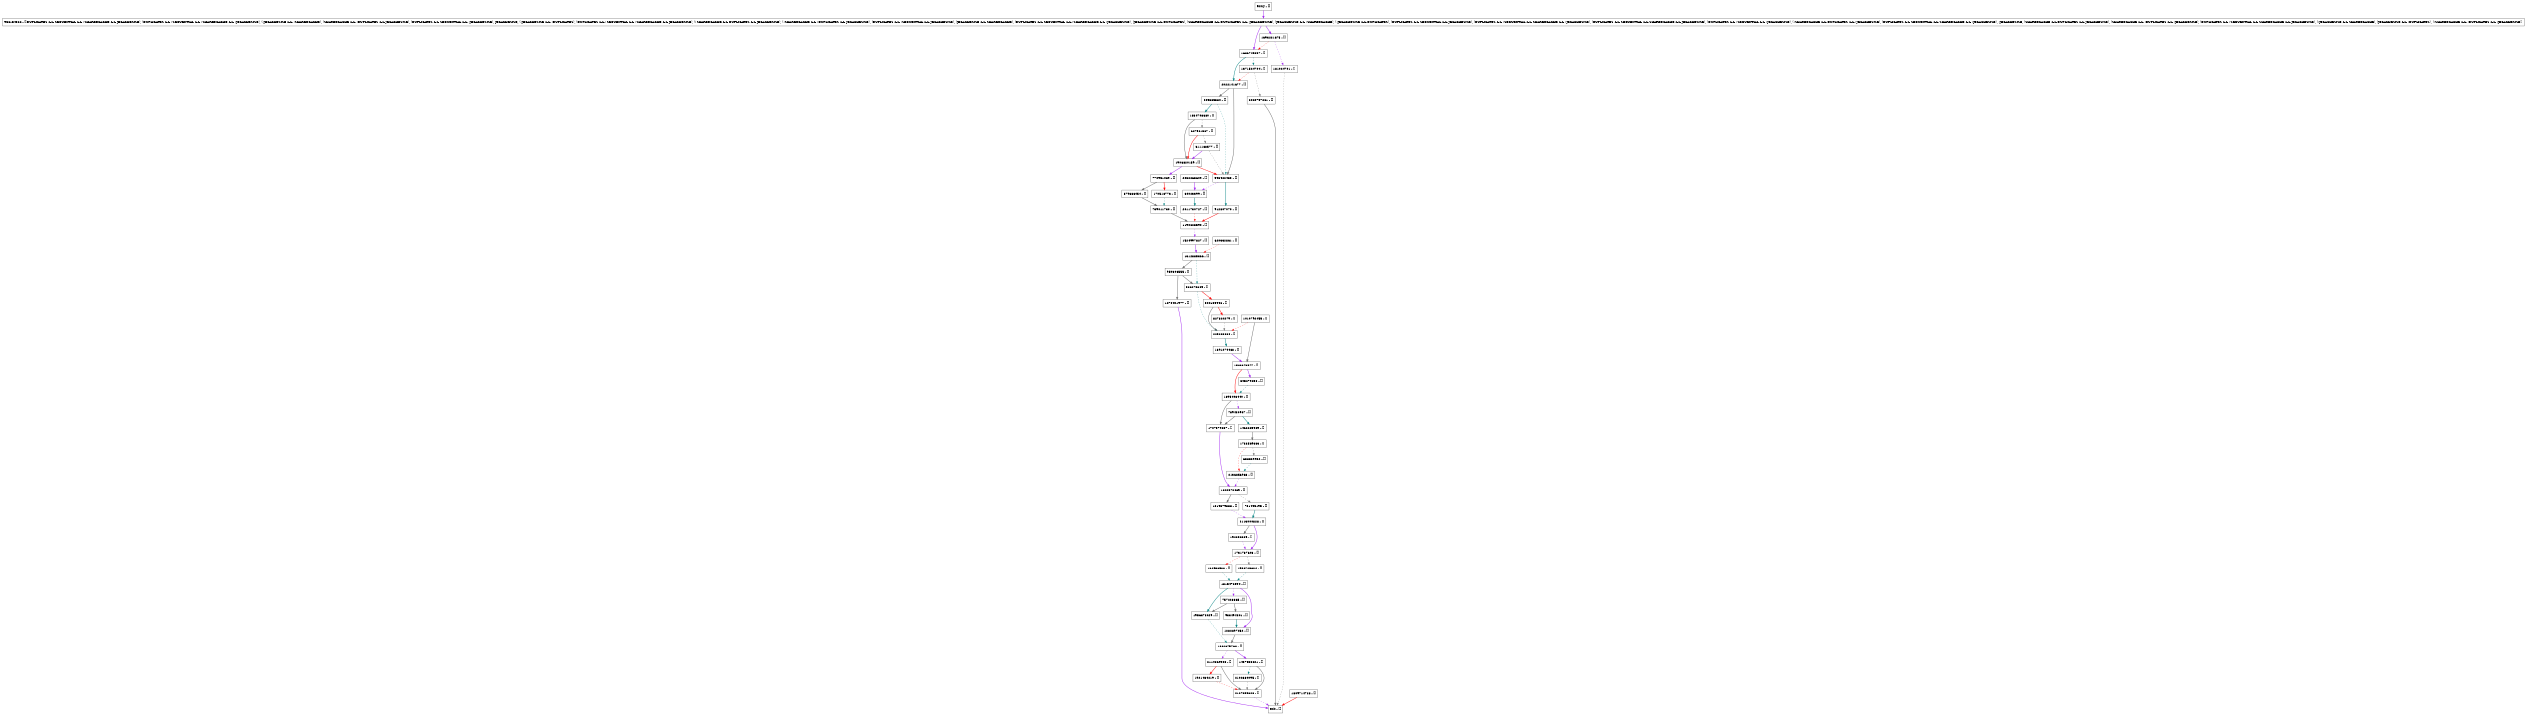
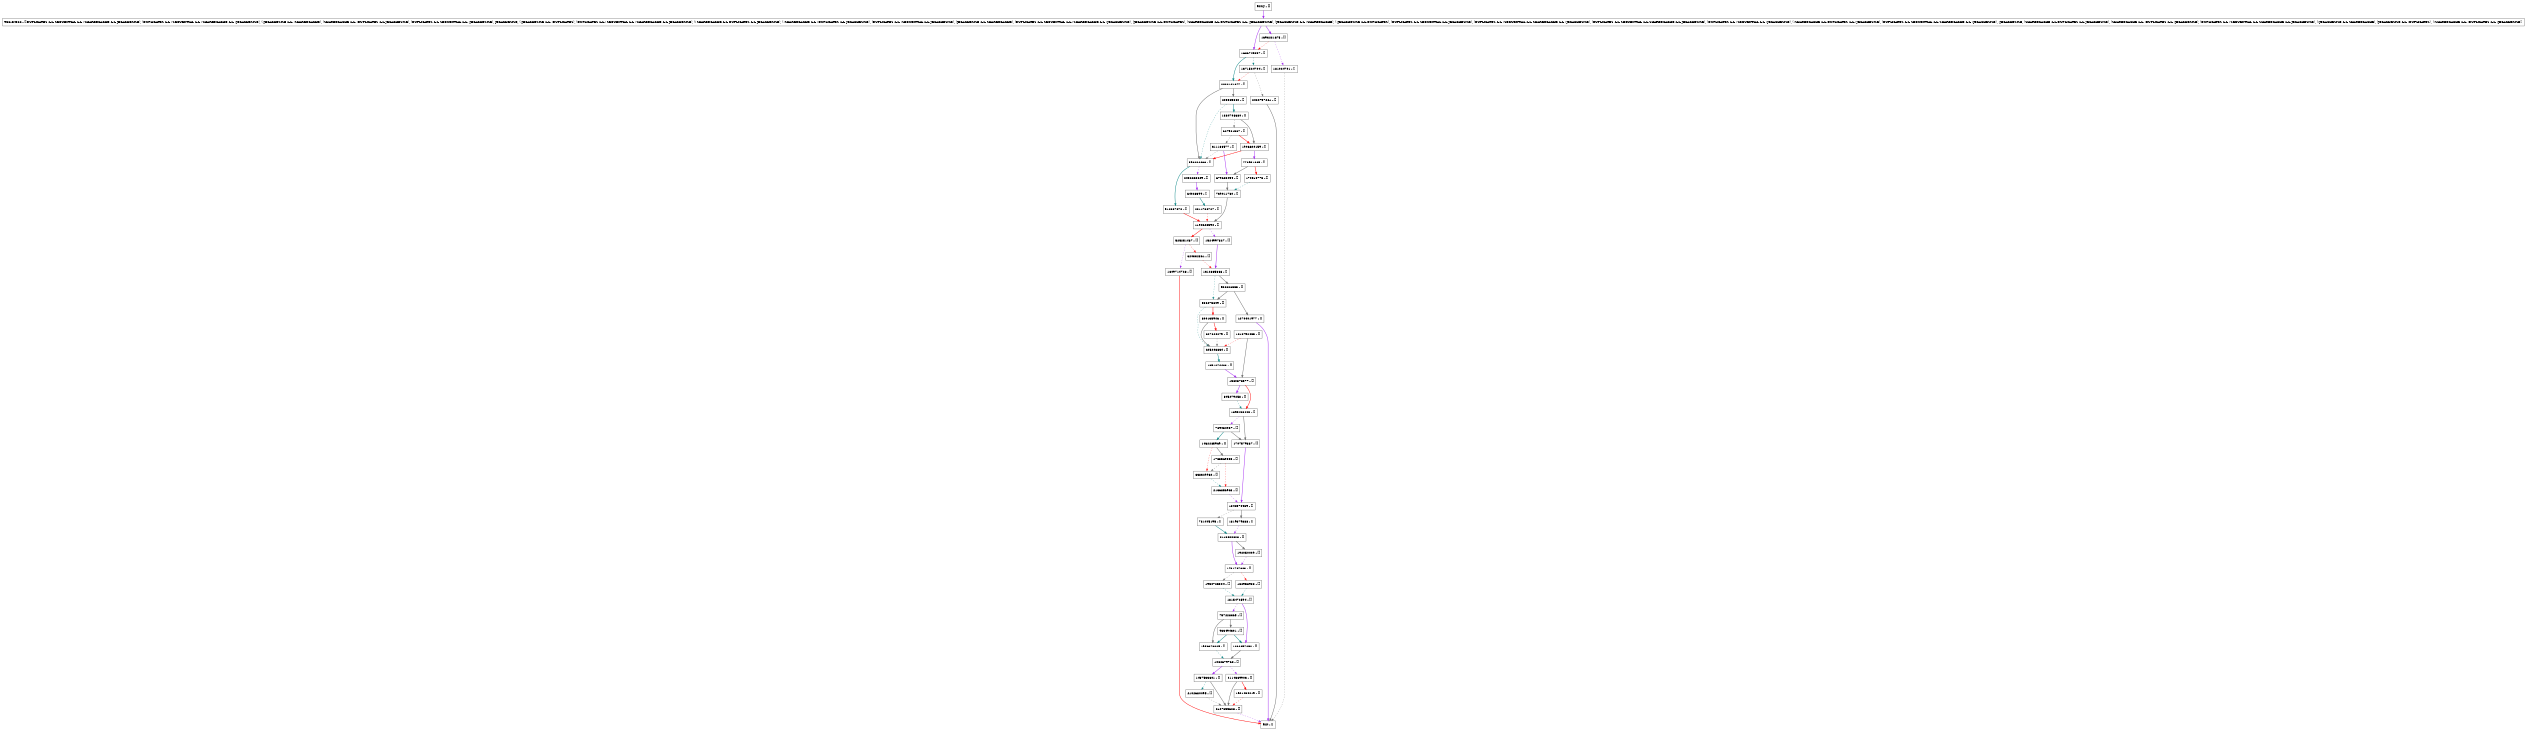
  digraph {
    node [shape=record]
    edge [color=gray40 style=bold]
    n1 [label="2020757261 - []"]
    n2 [label="exit - []"]
    n3 [label="192050009 - []"]
    n4 [label="1731787603 - []"]
    n5 [label="132958988 - []"]
    n6 [label="1950725304 - []"]
    n7 [label="205385380 - []"]
    n8 [label="593422433 - []"]
    n9 [label="1334708680 - []"]
    n10 [label="912807070 - []"]
    n11 [label="2032263609 - []"]
    n12 [label="1906820159 - []"]
    n13 [label="627981587 - []"]
    n14 [label="2011730727 - []"]
    n15 [label="1190623590 - []"]
    n16 [label="1371524704 - []"]
    n17 [label="2022141677 - []"]
    n18 [label="311188577 - []"]
    n19 [label="770951089 - []"]
    n20 [label="1580373577 - []"]
    n21 [label="345279258 - []"]
    n22 [label="1395408440 - []"]
    n23 [label="1707579887 - []"]
    n24 [label="789430937 - []"]
    n25 [label="1921484219 - []"]
    n26 [label="2127655628 - []"]
    n27 [label="1524997827 - []"]
    n28 [label="1312885366 - []"]
    n29 [label="950306555 - []"]
    n30 [label="588275849 - []"]
    n31 [label="1815472594 - []"]
    n32 [label="1282897252 - []"]
    n33 [label="757228365 - []"]
    n34 [label="181024701 - []"]
    n35 [label="1270401977 - []"]
    n36 [label="225208834 - []"]
    n37 [label="300135946 - []"]
    n38 [label="1819379888 - []"]
    n39 [label="2113000828 - []"]
+   n40 [label="525251487 - []"]
    n41 [label="731445195 - []"]
    n42 [label="1733569333 - []"]
    n43 [label="638329932 - []"]
    n44 [label="2136856963 - []"]
    n45 [label="1842570439 - []"]
    n46 [label="739011730 - []"]
    n47 [label="1686745857 - []"]
    n48 [label="1082679768 - []"]
    n49 [label="2114869903 - []"]
    n50 [label="1437533601 - []"]
    n51 [label="1391274488 - []"]
    n52 [label="64023399 - []"]
    n53 [label="933494301 - []"]
    n54 [label="1956373029 - []"]
    n55 [label="entry - []"]
    n56 [label="958154322 - [(DUPLICATES && SEQUENTIAL && !SHAREDCACHE && JECACHESIZE), (DUPLICATES && !SEQUENTIAL && !SHAREDCACHE && !JECACHESIZE), (!JECACHESIZE && !SHAREDCACHE), (SHAREDCACHE && !DUPLICATES && JECACHESIZE), (DUPLICATES && SEQUENTIAL && !JECACHESIZE), JECACHESIZE, (!JECACHESIZE && !DUPLICATES), (DUPLICATES && !SEQUENTIAL && !SHAREDCACHE && JECACHESIZE), (!SHAREDCACHE && DUPLICATES && JECACHESIZE), (!SHAREDCACHE && !DUPLICATES && JECACHESIZE), (DUPLICATES && !SEQUENTIAL && JECACHESIZE), (JECACHESIZE && SHAREDCACHE), (DUPLICATES && SEQUENTIAL && !SHAREDCACHE && !JECACHESIZE), (JECACHESIZE && DUPLICATES), (SHAREDCACHE && DUPLICATES && !JECACHESIZE), (JECACHESIZE && !SHAREDCACHE), (!JECACHESIZE && DUPLICATES), (DUPLICATES && SEQUENTIAL && JECACHESIZE), (DUPLICATES && !SEQUENTIAL && SHAREDCACHE && !JECACHESIZE), (DUPLICATES && SEQUENTIAL && SHAREDCACHE && JECACHESIZE), (DUPLICATES && !SEQUENTIAL && !JECACHESIZE), (!SHAREDCACHE && DUPLICATES && !JECACHESIZE), (DUPLICATES && SEQUENTIAL && SHAREDCACHE && !JECACHESIZE), !JECACHESIZE, (SHAREDCACHE && DUPLICATES && JECACHESIZE), (SHAREDCACHE && !DUPLICATES && !JECACHESIZE), (DUPLICATES && !SEQUENTIAL && SHAREDCACHE && JECACHESIZE), (!JECACHESIZE && SHAREDCACHE), (JECACHESIZE && !DUPLICATES), (!SHAREDCACHE && !DUPLICATES && !JECACHESIZE)]"]
    n57 [label="1693221675 - []"]
    n58 [label="827824279 - []"]
    n59 [label="1010792455 - []"]
    n60 [label="679686454 - []"]
    n61 [label="170518773 - []"]
    n62 [label="1462285969 - []"]
    n63 [label="2102680095 - []"]
    n64 [label="620332861 - []"]
    n65 [label="1809714728 - []"]
    n1 -> n2
    n3 -> n4 [color=purple style=dashed]
    n4 -> n5 [color=red style=dashed]
    n4 -> n6 [style=dashed]
    n5 -> n31 [color=teal style=dashed]
    n6 -> n31 [color=teal style=dashed]
    n7 -> n8 [color=teal style=dashed]
    n7 -> n9 [color=teal]
    n8 -> n10 [color=teal]
-   n8 -> n52 [color=purple style=dashed]
+   n8 -> n11 [color=purple style=dashed]
    n9 -> n12
    n9 -> n13 [style=dashed]
    n10 -> n15 [color=red]
    n11 -> n52 [color=purple]
    n12 -> n8 [color=red]
    n12 -> n19 [color=purple]
    n13 -> n12 [color=red]
    n13 -> n18 [style=dashed]
    n14 -> n15 [color=red style=dashed]
    n15 -> n27 [color=purple style=dashed]
+   n15 -> n40 [color=red]
    n16 -> n1 [style=dashed]
    n16 -> n17 [color=red style=dashed]
    n17 -> n7
    n17 -> n8
    n18 -> n8 [style=dashed]
-   n18 -> n12 [color=purple]
+   n18 -> n60 [color=purple]
    n19 -> n60
    n19 -> n61 [color=red]
    n20 -> n21 [color=purple]
    n20 -> n22 [color=red]
    n21 -> n22 [color=teal style=dashed]
    n22 -> n23
    n22 -> n24 [color=purple style=dashed]
    n23 -> n45 [color=purple]
    n24 -> n23
    n24 -> n62 [color=teal]
    n25 -> n26 [color=red style=dashed]
    n26 -> n2 [color=purple style=dashed]
    n27 -> n28 [color=purple]
    n28 -> n29
    n28 -> n30 [color=teal style=dashed]
    n29 -> n30
    n29 -> n35
    n30 -> n36 [color=teal style=dashed]
    n30 -> n37 [color=red]
    n31 -> n32 [color=purple]
    n31 -> n33 [color=purple style=dashed]
    n32 -> n48
    n33 -> n53
    n33 -> n54
    n34 -> n2 [style=dashed]
    n35 -> n2 [color=purple]
    n36 -> n51 [color=teal]
    n37 -> n36
    n37 -> n58 [color=red]
    n38 -> n39 [color=purple style=dashed]
    n39 -> n3
    n39 -> n4 [color=purple]
+   n40 -> n64 [color=red style=dashed]
+   n40 -> n65 [color=purple style=dashed]
    n41 -> n39 [color=teal]
    n42 -> n43 [style=dashed]
    n42 -> n44 [color=red style=dashed]
    n43 -> n44 [color=teal style=dashed]
    n44 -> n45 [color=purple style=dashed]
    n45 -> n38
    n45 -> n41 [style=dashed]
    n46 -> n15
    n47 -> n16 [color=teal style=dashed]
    n47 -> n17 [color=teal]
    n48 -> n49 [color=purple style=dashed]
    n48 -> n50 [color=purple]
    n49 -> n25 [color=red]
    n49 -> n26
    n50 -> n26
    n50 -> n63 [color=teal style=dashed]
    n51 -> n20 [color=purple]
    n52 -> n14 [color=teal]
    n53 -> n32 [color=teal]
-   n31 -> n54 [color=teal]
+   n53 -> n54 [color=teal]
    n54 -> n48 [color=teal style=dashed]
    n55 -> n56 [color=purple]
    n56 -> n47 [color=purple]
    n56 -> n57 [color=purple]
    n57 -> n34 [color=purple style=dashed]
    n57 -> n47 [color=red style=dashed]
    n58 -> n36 [style=dashed]
    n59 -> n20
    n59 -> n36 [color=red style=dashed]
    n60 -> n46
    n61 -> n46 [color=teal style=dashed]
    n62 -> n42
+   n62 -> n43 [color=red style=dashed]
    n63 -> n26 [style=dashed]
    n64 -> n28 [color=red style=dashed]
    n65 -> n2 [color=red]
  }
